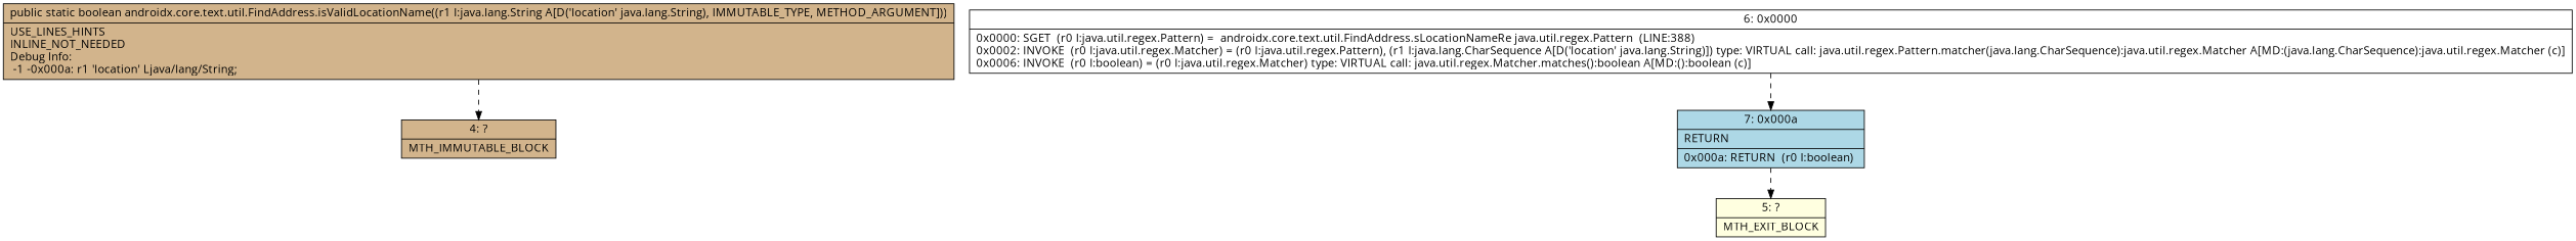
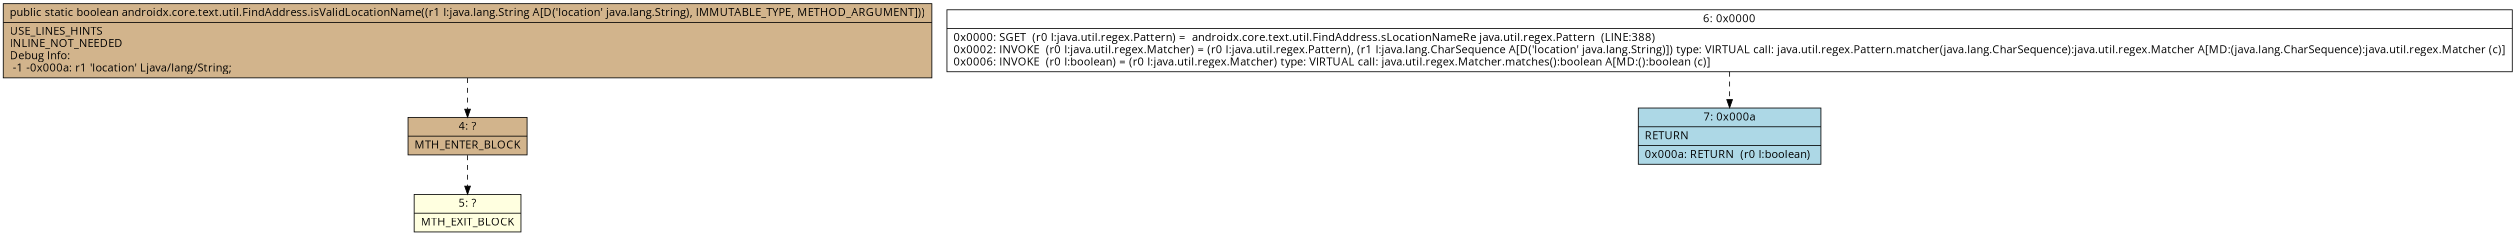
  digraph {
    fontname="Open Sans"
    node [fillcolor=tan fontname="Open Sans" shape=record style=filled]
    edge [fontname="Open Sans" style=dashed]
-   n1 [label="{4\:\ ?|MTH_IMMUTABLE_BLOCK\l}"]
+   n1 [label="{4\:\ ?|MTH_ENTER_BLOCK\l}"]
    n2 [fillcolor=white label="{6\:\ 0x0000|0x0000: SGET  (r0 I:java.util.regex.Pattern) =  androidx.core.text.util.FindAddress.sLocationNameRe java.util.regex.Pattern  (LINE:388)\l0x0002: INVOKE  (r0 I:java.util.regex.Matcher) = (r0 I:java.util.regex.Pattern), (r1 I:java.lang.CharSequence A[D('location' java.lang.String)]) type: VIRTUAL call: java.util.regex.Pattern.matcher(java.lang.CharSequence):java.util.regex.Matcher A[MD:(java.lang.CharSequence):java.util.regex.Matcher (c)]\l0x0006: INVOKE  (r0 I:boolean) = (r0 I:java.util.regex.Matcher) type: VIRTUAL call: java.util.regex.Matcher.matches():boolean A[MD:():boolean (c)]\l}"]
    n3 [fillcolor=lightblue label="{7\:\ 0x000a|RETURN\l|0x000a: RETURN  (r0 I:boolean) \l}"]
    n4 [fillcolor=lightyellow label="{5\:\ ?|MTH_EXIT_BLOCK\l}"]
    n5 [label="{public static boolean androidx.core.text.util.FindAddress.isValidLocationName((r1 I:java.lang.String A[D('location' java.lang.String), IMMUTABLE_TYPE, METHOD_ARGUMENT]))  | USE_LINES_HINTS\lINLINE_NOT_NEEDED\lDebug Info:\l  \-1 \-0x000a: r1 'location' Ljava\/lang\/String;\l}"]
    n2 -> n3
-   n3 -> n4
+   n1 -> n4
    n5 -> n1
  }
